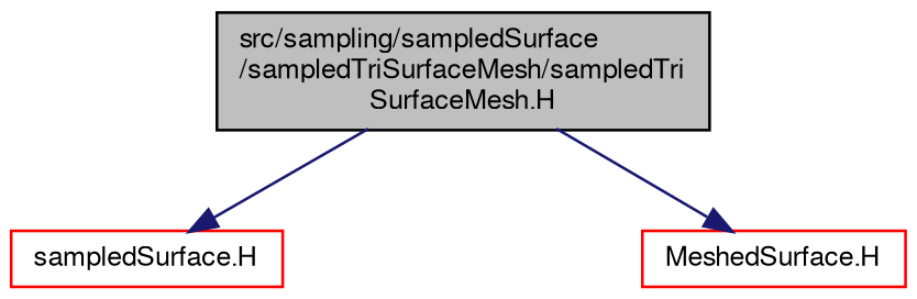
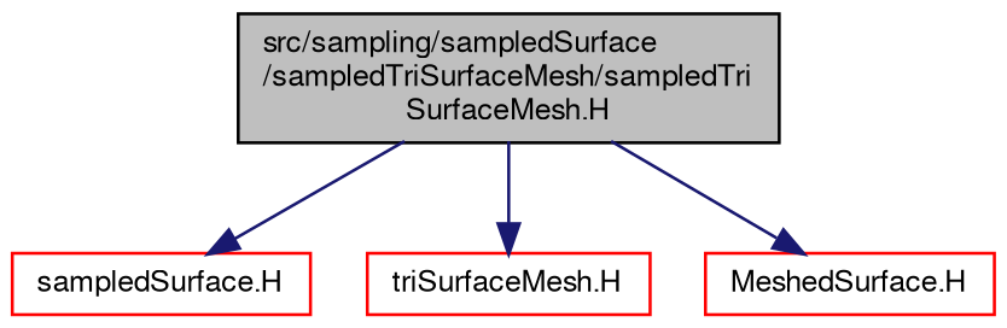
  digraph {
    node [color=red fontname=FreeSans fontsize=10 shape=record]
    edge [color=midnightblue fontname=FreeSans fontsize=10 labelfontname=FreeSans labelfontsize=10 style=solid]
    n1 [color=black fillcolor=grey75 fontcolor=black height=0.2 label="src/sampling/sampledSurface\l/sampledTriSurfaceMesh/sampledTri\lSurfaceMesh.H" style=filled width=0.4]
    n2 [height=0.2 label="sampledSurface.H" width=0.4]
+   n3 [height=0.2 label="triSurfaceMesh.H" width=0.4]
    n4 [height=0.2 label="MeshedSurface.H" width=0.4]
    n1 -> n2
+   n1 -> n3
    n1 -> n4
  }
